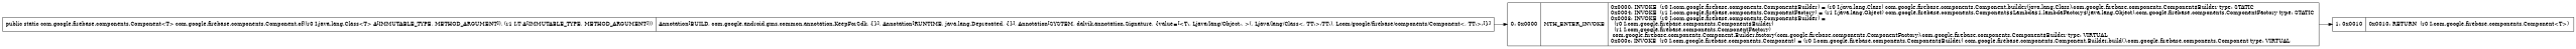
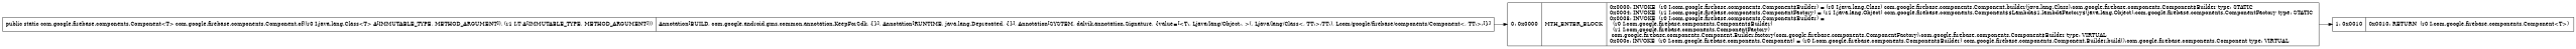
  digraph {
    rankdir=LR
    node [shape=record]
-   n1 [label="{0\:\ 0x0000|MTH_ENTER_INVOKE\l|0x0000: INVOKE  (r0 I:com.google.firebase.components.Component$Builder) = (r0 I:java.lang.Class) com.google.firebase.components.Component.builder(java.lang.Class):com.google.firebase.components.Component$Builder type: STATIC \l0x0004: INVOKE  (r1 I:com.google.firebase.components.ComponentFactory) = (r1 I:java.lang.Object) com.google.firebase.components.Component$$Lambda$1.lambdaFactory$(java.lang.Object):com.google.firebase.components.ComponentFactory type: STATIC \l0x0008: INVOKE  (r0 I:com.google.firebase.components.Component$Builder) = \l  (r0 I:com.google.firebase.components.Component$Builder)\l  (r1 I:com.google.firebase.components.ComponentFactory)\l com.google.firebase.components.Component.Builder.factory(com.google.firebase.components.ComponentFactory):com.google.firebase.components.Component$Builder type: VIRTUAL \l0x000c: INVOKE  (r0 I:com.google.firebase.components.Component) = (r0 I:com.google.firebase.components.Component$Builder) com.google.firebase.components.Component.Builder.build():com.google.firebase.components.Component type: VIRTUAL \l}"]
+   n1 [label="{0\:\ 0x0000|MTH_ENTER_BLOCK\l|0x0000: INVOKE  (r0 I:com.google.firebase.components.Component$Builder) = (r0 I:java.lang.Class) com.google.firebase.components.Component.builder(java.lang.Class):com.google.firebase.components.Component$Builder type: STATIC \l0x0004: INVOKE  (r1 I:com.google.firebase.components.ComponentFactory) = (r1 I:java.lang.Object) com.google.firebase.components.Component$$Lambda$1.lambdaFactory$(java.lang.Object):com.google.firebase.components.ComponentFactory type: STATIC \l0x0008: INVOKE  (r0 I:com.google.firebase.components.Component$Builder) = \l  (r0 I:com.google.firebase.components.Component$Builder)\l  (r1 I:com.google.firebase.components.ComponentFactory)\l com.google.firebase.components.Component.Builder.factory(com.google.firebase.components.ComponentFactory):com.google.firebase.components.Component$Builder type: VIRTUAL \l0x000c: INVOKE  (r0 I:com.google.firebase.components.Component) = (r0 I:com.google.firebase.components.Component$Builder) com.google.firebase.components.Component.Builder.build():com.google.firebase.components.Component type: VIRTUAL \l}"]
    n2 [label="{1\:\ 0x0010|0x0010: RETURN  (r0 I:com.google.firebase.components.Component\<T\>) \l}"]
    n3 [label="{public static com.google.firebase.components.Component\<T\> com.google.firebase.components.Component.of((r0 I:java.lang.Class\<T\> A[IMMUTABLE_TYPE, METHOD_ARGUMENT]), (r1 I:T A[IMMUTABLE_TYPE, METHOD_ARGUMENT]))  | Annotation[BUILD, com.google.android.gms.common.annotation.KeepForSdk, \{\}], Annotation[RUNTIME, java.lang.Deprecated, \{\}], Annotation[SYSTEM, dalvik.annotation.Signature, \{value=[\<T:, Ljava\/lang\/Object;, \>(, Ljava\/lang\/Class\<, TT;\>;TT;), Lcom\/google\/firebase\/components\/Component\<, TT;\>;]\}]\l}"]
    n1 -> n2
    n3 -> n1
  }
